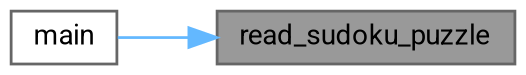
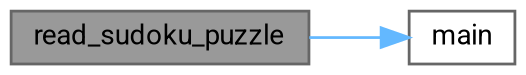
  digraph {
    rankdir=RL
    node [fontname=Roboto fontsize=10 shape=box style=filled]
    n1 [color=gray40 fillcolor=grey60 fontcolor=black height=0.2 label=read_sudoku_puzzle width=0.4]
    n2 [color=grey40 fillcolor=white height=0.2 label=main width=0.4]
-   n1 -> n2 [color=steelblue1 dir=back fontname=Roboto fontsize=10 labelfontname=Roboto labelfontsize=10 style=solid]
+   n2 -> n1 [color=steelblue1 dir=back fontname=Roboto fontsize=10 labelfontname=Roboto labelfontsize=10 style=solid]
  }
